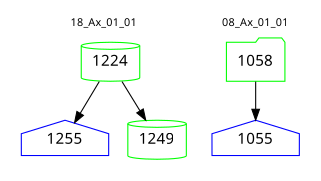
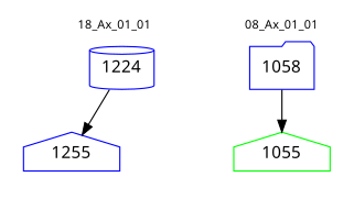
  digraph {
    fontname="Noto Sans"
    node [color=green fontname="Noto Sans" shape=cylinder]
    edge [color=black fontname="Noto Sans"]
-   n1 [label=1224]
+   n1 [color=blue label=1224]
    n2 [color=blue label=1255 shape=house]
-   n3 [label=1249]
-   n4 [label=1058 shape=folder]
-   n5 [color=blue label=1055 shape=house]
+   n4 [color=blue label=1058 shape=folder]
+   n5 [label=1055 shape=house]
    subgraph cluster_1 {
      color=white
      fontsize=10
      label="18_Ax_01_01"
      n1
      n2
-     n3
    }
    subgraph cluster_2 {
      color=white
      fontsize=10
      label="08_Ax_01_01"
      n4
      n5
    }
    n1 -> n2
-   n1 -> n3
    n4 -> n5
  }
